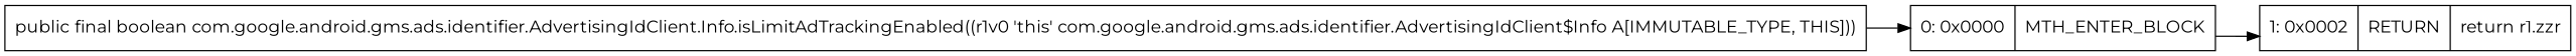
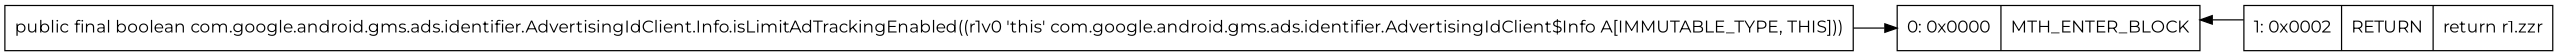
  digraph {
    rankdir=LR
    fontname=Montserrat
    node [shape=record fontname=Montserrat]
    edge [fontname=Montserrat]
    n1 [label="{0\:\ 0x0000|MTH_ENTER_BLOCK\l}"]
    n2 [label="{1\:\ 0x0002|RETURN\l|return r1.zzr\l}"]
    n3 [label="{public final boolean com.google.android.gms.ads.identifier.AdvertisingIdClient.Info.isLimitAdTrackingEnabled((r1v0 'this' com.google.android.gms.ads.identifier.AdvertisingIdClient$Info A[IMMUTABLE_TYPE, THIS])) }"]
-   n1 -> n2
+   n2 -> n1
    n3 -> n1
  }
